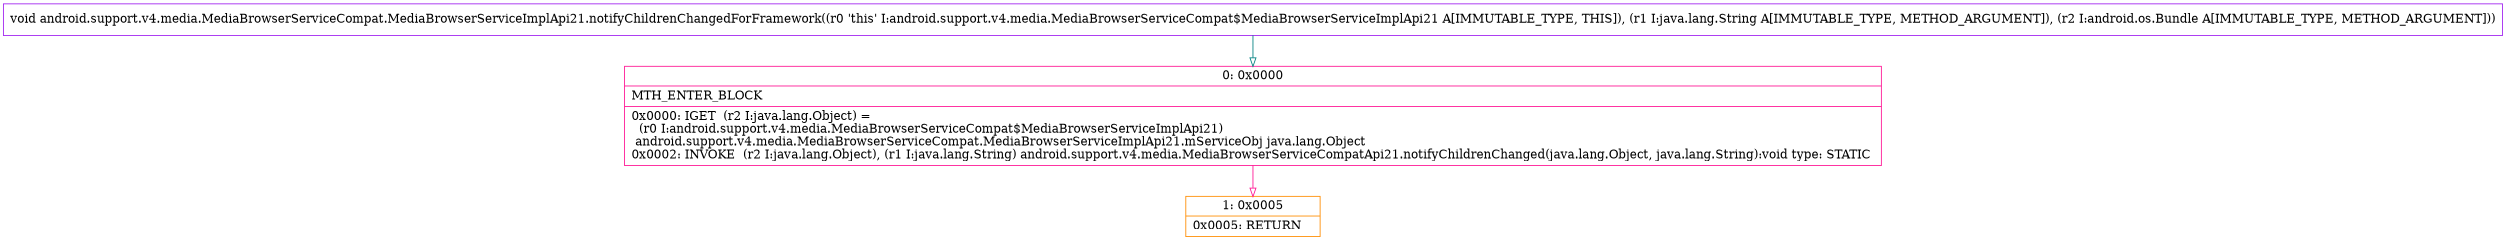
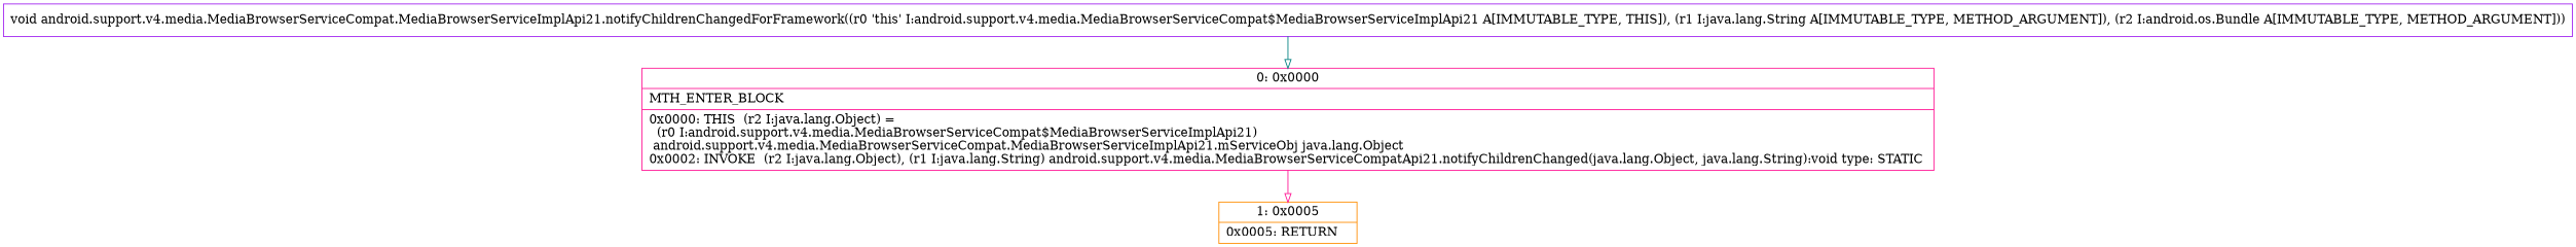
  digraph {
    node [shape=record]
    edge [arrowhead=onormal]
-   n1 [label="{0\:\ 0x0000|MTH_ENTER_BLOCK\l|0x0000: IGET  (r2 I:java.lang.Object) = \l  (r0 I:android.support.v4.media.MediaBrowserServiceCompat$MediaBrowserServiceImplApi21)\l android.support.v4.media.MediaBrowserServiceCompat.MediaBrowserServiceImplApi21.mServiceObj java.lang.Object \l0x0002: INVOKE  (r2 I:java.lang.Object), (r1 I:java.lang.String) android.support.v4.media.MediaBrowserServiceCompatApi21.notifyChildrenChanged(java.lang.Object, java.lang.String):void type: STATIC \l}" color=deeppink]
+   n1 [label="{0\:\ 0x0000|MTH_ENTER_BLOCK\l|0x0000: THIS  (r2 I:java.lang.Object) = \l  (r0 I:android.support.v4.media.MediaBrowserServiceCompat$MediaBrowserServiceImplApi21)\l android.support.v4.media.MediaBrowserServiceCompat.MediaBrowserServiceImplApi21.mServiceObj java.lang.Object \l0x0002: INVOKE  (r2 I:java.lang.Object), (r1 I:java.lang.String) android.support.v4.media.MediaBrowserServiceCompatApi21.notifyChildrenChanged(java.lang.Object, java.lang.String):void type: STATIC \l}" color=deeppink]
    n2 [label="{1\:\ 0x0005|0x0005: RETURN   \l}" color=darkorange]
    n3 [label="{void android.support.v4.media.MediaBrowserServiceCompat.MediaBrowserServiceImplApi21.notifyChildrenChangedForFramework((r0 'this' I:android.support.v4.media.MediaBrowserServiceCompat$MediaBrowserServiceImplApi21 A[IMMUTABLE_TYPE, THIS]), (r1 I:java.lang.String A[IMMUTABLE_TYPE, METHOD_ARGUMENT]), (r2 I:android.os.Bundle A[IMMUTABLE_TYPE, METHOD_ARGUMENT])) }" color=purple]
    n1 -> n2 [color=deeppink]
    n3 -> n1 [color=teal]
  }
